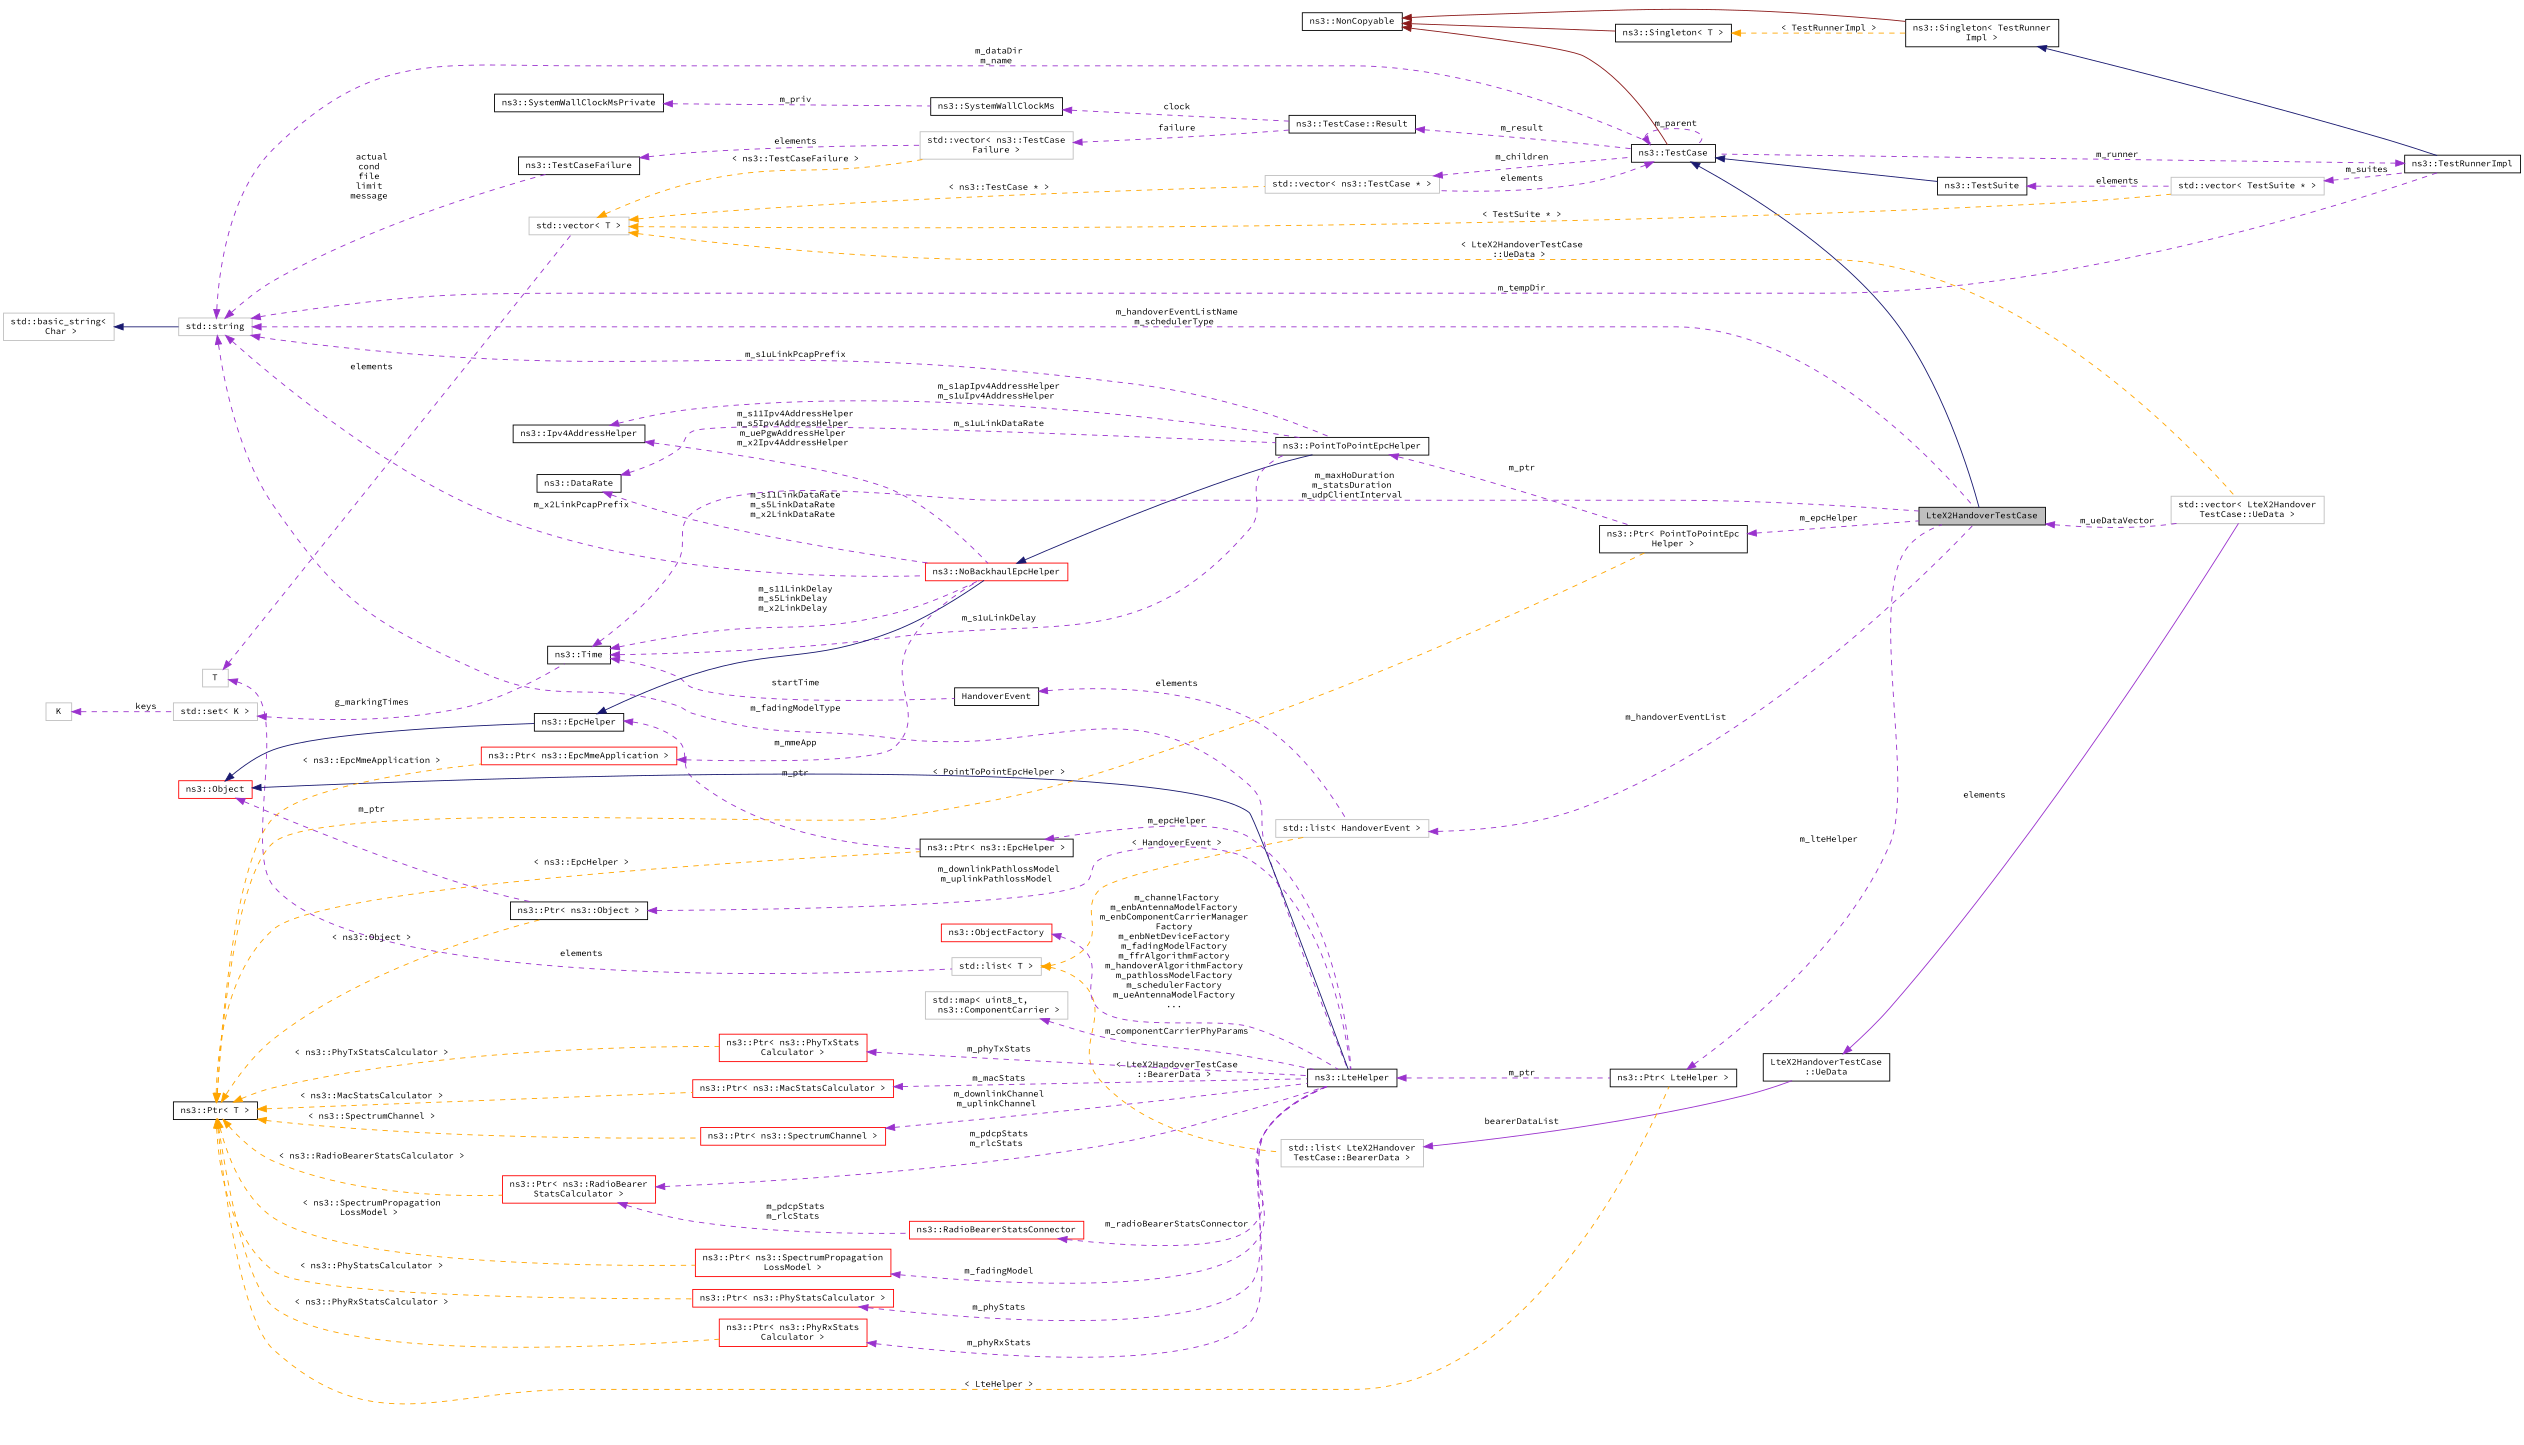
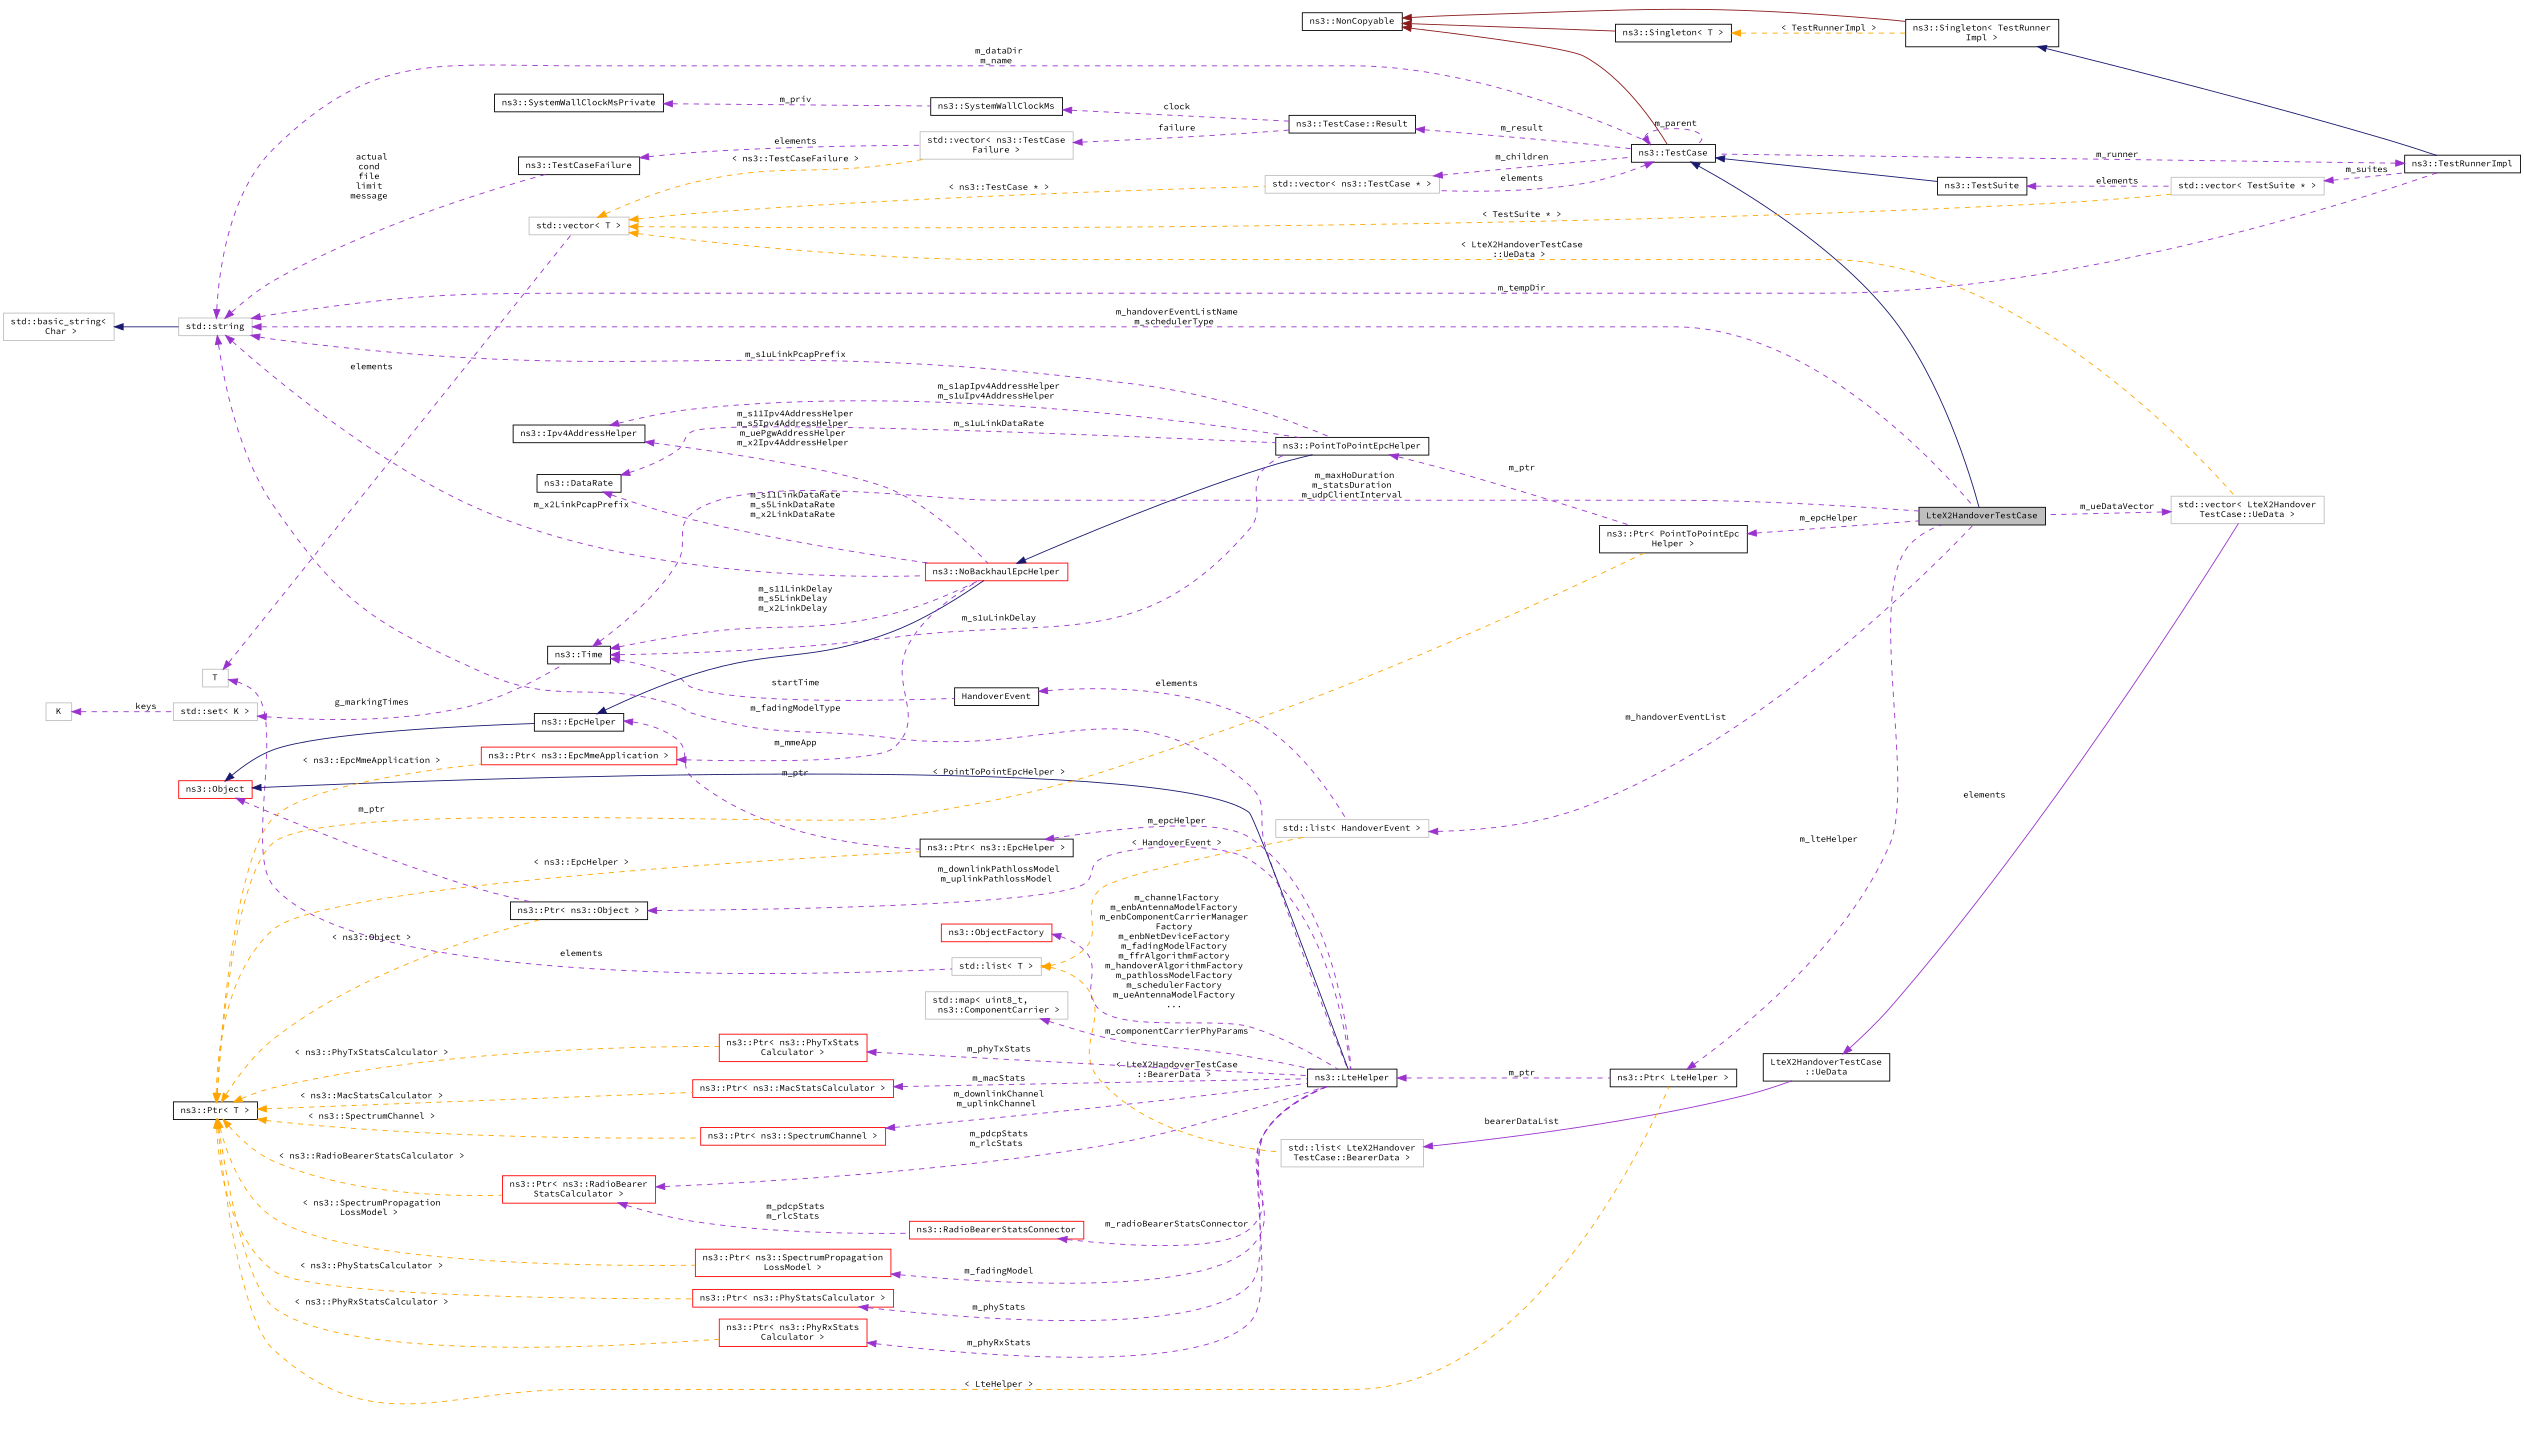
  digraph {
    fontname="Source Code Pro"
    rankdir=LR
    node [color=black fillcolor=white fontname="Source Code Pro" fontsize=10 shape=record style=filled]
    edge [color=darkorchid3 dir=back fontname="Source Code Pro" fontsize=10 labelfontname=Helvetica labelfontsize=10 style=dashed]
    n1 [fillcolor=grey75 fontcolor=black height=0.2 label=LteX2HandoverTestCase width=0.4]
    n2 [height=0.2 label="ns3::TestCase" width=0.4]
    n3 [color=grey75 height=0.2 label="std::vector\< ns3::TestCase * \>" width=0.4]
    n4 [height=0.2 label="ns3::TestSuite" width=0.4]
    n5 [color=grey75 height=0.2 label="std::vector\< TestSuite * \>" width=0.4]
    n6 [height=0.2 label="ns3::NonCopyable" width=0.4]
    n7 [height=0.2 label="ns3::Singleton\< TestRunner\lImpl \>" width=0.4]
    n8 [height=0.2 label="ns3::Singleton\< T \>" width=0.4]
    n9 [height=0.2 label="ns3::TestRunnerImpl" width=0.4]
    n10 [color=grey75 height=0.2 label="std::vector\< T \>" width=0.4]
    n11 [color=grey75 height=0.2 label="std::vector\< ns3::TestCase\lFailure \>" width=0.4]
    n12 [color=grey75 height=0.2 label="std::vector\< LteX2Handover\lTestCase::UeData \>" width=0.4]
    n13 [height=0.2 label="ns3::TestCase::Result" width=0.4]
    n14 [color=grey75 height=0.2 label=T width=0.4]
    n15 [color=grey75 height=0.2 label="std::list\< T \>" width=0.4]
    n16 [color=grey75 height=0.2 label="std::list\< HandoverEvent \>" width=0.4]
    n17 [color=grey75 height=0.2 label="std::list\< LteX2Handover\lTestCase::BearerData \>" width=0.4]
    n18 [color=grey75 height=0.2 label="std::string" width=0.4]
    n19 [height=0.2 label="ns3::TestCaseFailure" width=0.4]
    n20 [height=0.2 label="ns3::PointToPointEpcHelper" width=0.4]
    n21 [color=red height=0.2 label="ns3::NoBackhaulEpcHelper" width=0.4]
    n22 [height=0.2 label="ns3::LteHelper" width=0.4]
    n23 [height=0.2 label="ns3::Ptr\< PointToPointEpc\lHelper \>" width=0.4]
    n24 [height=0.2 label="ns3::Ptr\< LteHelper \>" width=0.4]
    n25 [color=grey75 height=0.2 label="std::basic_string\<\l Char \>" width=0.4]
    n26 [height=0.2 label="ns3::SystemWallClockMs" width=0.4]
    n27 [height=0.2 label="ns3::SystemWallClockMsPrivate" width=0.4]
    n28 [height=0.2 label=HandoverEvent width=0.4]
    n29 [height=0.2 label="ns3::Time" width=0.4]
    n30 [color=grey75 height=0.2 label="std::set\< K \>" width=0.4]
    n31 [color=grey75 height=0.2 label=K width=0.4]
    n32 [height=0.2 label="LteX2HandoverTestCase\l::UeData" width=0.4]
    n33 [height=0.2 label="ns3::EpcHelper" width=0.4]
    n34 [height=0.2 label="ns3::Ptr\< ns3::EpcHelper \>" width=0.4]
    n35 [color=red height=0.2 label="ns3::Object" width=0.4]
    n36 [height=0.2 label="ns3::Ptr\< ns3::Object \>" width=0.4]
    n37 [height=0.2 label="ns3::DataRate" width=0.4]
    n38 [height=0.2 label="ns3::Ipv4AddressHelper" width=0.4]
    n39 [color=red height=0.2 label="ns3::Ptr\< ns3::EpcMmeApplication \>" width=0.4]
    n40 [height=0.2 label="ns3::Ptr\< T \>" width=0.4]
    n41 [color=red height=0.2 label="ns3::Ptr\< ns3::SpectrumChannel \>" width=0.4]
    n42 [color=red height=0.2 label="ns3::Ptr\< ns3::RadioBearer\lStatsCalculator \>" width=0.4]
    n43 [color=red height=0.2 label="ns3::Ptr\< ns3::SpectrumPropagation\lLossModel \>" width=0.4]
    n44 [color=red height=0.2 label="ns3::Ptr\< ns3::PhyStatsCalculator \>" width=0.4]
    n45 [color=red height=0.2 label="ns3::Ptr\< ns3::PhyRxStats\lCalculator \>" width=0.4]
    n46 [color=red height=0.2 label="ns3::Ptr\< ns3::PhyTxStats\lCalculator \>" width=0.4]
    n47 [color=red height=0.2 label="ns3::Ptr\< ns3::MacStatsCalculator \>" width=0.4]
    n48 [color=red height=0.2 label="ns3::RadioBearerStatsConnector" width=0.4]
    n49 [color=red height=0.2 label="ns3::ObjectFactory" width=0.4]
    n50 [color=grey75 height=0.2 label="std::map\< uint8_t,\l ns3::ComponentCarrier \>" width=0.4]
    n2 -> n1 [color=midnightblue style=solid]
    n2 -> n2 [label=" m_parent"]
    n2 -> n3 [label=" elements"]
    n2 -> n4 [color=midnightblue style=solid]
    n3 -> n2 [label=" m_children"]
    n4 -> n5 [label=" elements"]
    n5 -> n9 [label=" m_suites"]
    n6 -> n2 [color=firebrick4 style=solid]
    n6 -> n7 [color=firebrick4 style=solid]
    n6 -> n8 [color=firebrick4 style=solid]
    n7 -> n9 [color=midnightblue style=solid]
    n8 -> n7 [color=orange label=" \< TestRunnerImpl \>"]
    n9 -> n2 [label=" m_runner"]
    n10 -> n3 [color=orange label=" \< ns3::TestCase * \>"]
    n10 -> n5 [color=orange label=" \< TestSuite * \>"]
    n10 -> n11 [color=orange label=" \< ns3::TestCaseFailure \>"]
    n10 -> n12 [color=orange label=" \< LteX2HandoverTestCase\l::UeData \>"]
    n11 -> n13 [label=" failure"]
-   n1 -> n12 [label=" m_ueDataVector"]
+   n12 -> n1 [label=" m_ueDataVector"]
    n13 -> n2 [label=" m_result"]
    n14 -> n10 [label=" elements"]
    n14 -> n15 [label=" elements"]
    n15 -> n16 [color=orange label=" \< HandoverEvent \>"]
    n15 -> n17 [color=orange label=" \< LteX2HandoverTestCase\l::BearerData \>"]
    n16 -> n1 [label=" m_handoverEventList"]
    n17 -> n32 [label=" bearerDataList" style=solid]
    n18 -> n1 [label=" m_handoverEventListName\nm_schedulerType"]
    n18 -> n2 [label=" m_dataDir\nm_name"]
    n18 -> n9 [label=" m_tempDir"]
    n18 -> n19 [label=" actual\ncond\nfile\nlimit\nmessage"]
    n18 -> n20 [label=" m_s1uLinkPcapPrefix"]
    n18 -> n21 [label=" m_x2LinkPcapPrefix"]
    n18 -> n22 [label=" m_fadingModelType"]
    n19 -> n11 [label=" elements"]
    n20 -> n23 [label=" m_ptr"]
    n21 -> n20 [color=midnightblue style=solid]
    n22 -> n24 [label=" m_ptr"]
    n23 -> n1 [label=" m_epcHelper"]
    n24 -> n1 [label=" m_lteHelper"]
    n25 -> n18 [color=midnightblue style=solid]
    n26 -> n13 [label=" clock"]
    n27 -> n26 [label=" m_priv"]
    n28 -> n16 [label=" elements"]
    n29 -> n1 [label=" m_maxHoDuration\nm_statsDuration\nm_udpClientInterval"]
    n29 -> n20 [label=" m_s1uLinkDelay"]
    n29 -> n21 [label=" m_s11LinkDelay\nm_s5LinkDelay\nm_x2LinkDelay"]
    n29 -> n28 [label=" startTime"]
    n30 -> n29 [label=" g_markingTimes"]
    n31 -> n30 [label=" keys"]
    n32 -> n12 [label=" elements" style=solid]
    n33 -> n21 [color=midnightblue style=solid]
    n33 -> n34 [label=" m_ptr"]
    n34 -> n22 [label=" m_epcHelper"]
    n35 -> n22 [color=midnightblue style=solid]
    n35 -> n33 [color=midnightblue style=solid]
    n35 -> n36 [label=" m_ptr"]
    n36 -> n22 [label=" m_downlinkPathlossModel\nm_uplinkPathlossModel"]
    n37 -> n20 [label=" m_s1uLinkDataRate"]
    n37 -> n21 [label=" m_s11LinkDataRate\nm_s5LinkDataRate\nm_x2LinkDataRate"]
    n38 -> n20 [label=" m_s1apIpv4AddressHelper\nm_s1uIpv4AddressHelper"]
    n38 -> n21 [label=" m_s11Ipv4AddressHelper\nm_s5Ipv4AddressHelper\nm_uePgwAddressHelper\nm_x2Ipv4AddressHelper"]
    n39 -> n21 [label=" m_mmeApp"]
    n40 -> n23 [color=orange label=" \< PointToPointEpcHelper \>"]
    n40 -> n24 [color=orange label=" \< LteHelper \>"]
    n40 -> n34 [color=orange label=" \< ns3::EpcHelper \>"]
    n40 -> n36 [color=orange label=" \< ns3::Object \>"]
    n40 -> n39 [color=orange label=" \< ns3::EpcMmeApplication \>"]
    n40 -> n41 [color=orange label=" \< ns3::SpectrumChannel \>"]
    n40 -> n42 [color=orange label=" \< ns3::RadioBearerStatsCalculator \>"]
    n40 -> n43 [color=orange label=" \< ns3::SpectrumPropagation\lLossModel \>"]
    n40 -> n44 [color=orange label=" \< ns3::PhyStatsCalculator \>"]
    n40 -> n45 [color=orange label=" \< ns3::PhyRxStatsCalculator \>"]
    n40 -> n46 [color=orange label=" \< ns3::PhyTxStatsCalculator \>"]
    n40 -> n47 [color=orange label=" \< ns3::MacStatsCalculator \>"]
    n41 -> n22 [label=" m_downlinkChannel\nm_uplinkChannel"]
    n42 -> n22 [label=" m_pdcpStats\nm_rlcStats"]
    n42 -> n48 [label=" m_pdcpStats\nm_rlcStats"]
    n43 -> n22 [label=" m_fadingModel"]
    n44 -> n22 [label=" m_phyStats"]
    n45 -> n22 [label=" m_phyRxStats"]
    n46 -> n22 [label=" m_phyTxStats"]
    n47 -> n22 [label=" m_macStats"]
    n48 -> n22 [label=" m_radioBearerStatsConnector"]
    n49 -> n22 [label=" m_channelFactory\nm_enbAntennaModelFactory\nm_enbComponentCarrierManager\lFactory\nm_enbNetDeviceFactory\nm_fadingModelFactory\nm_ffrAlgorithmFactory\nm_handoverAlgorithmFactory\nm_pathlossModelFactory\nm_schedulerFactory\nm_ueAntennaModelFactory\n..."]
    n50 -> n22 [label=" m_componentCarrierPhyParams"]
  }
